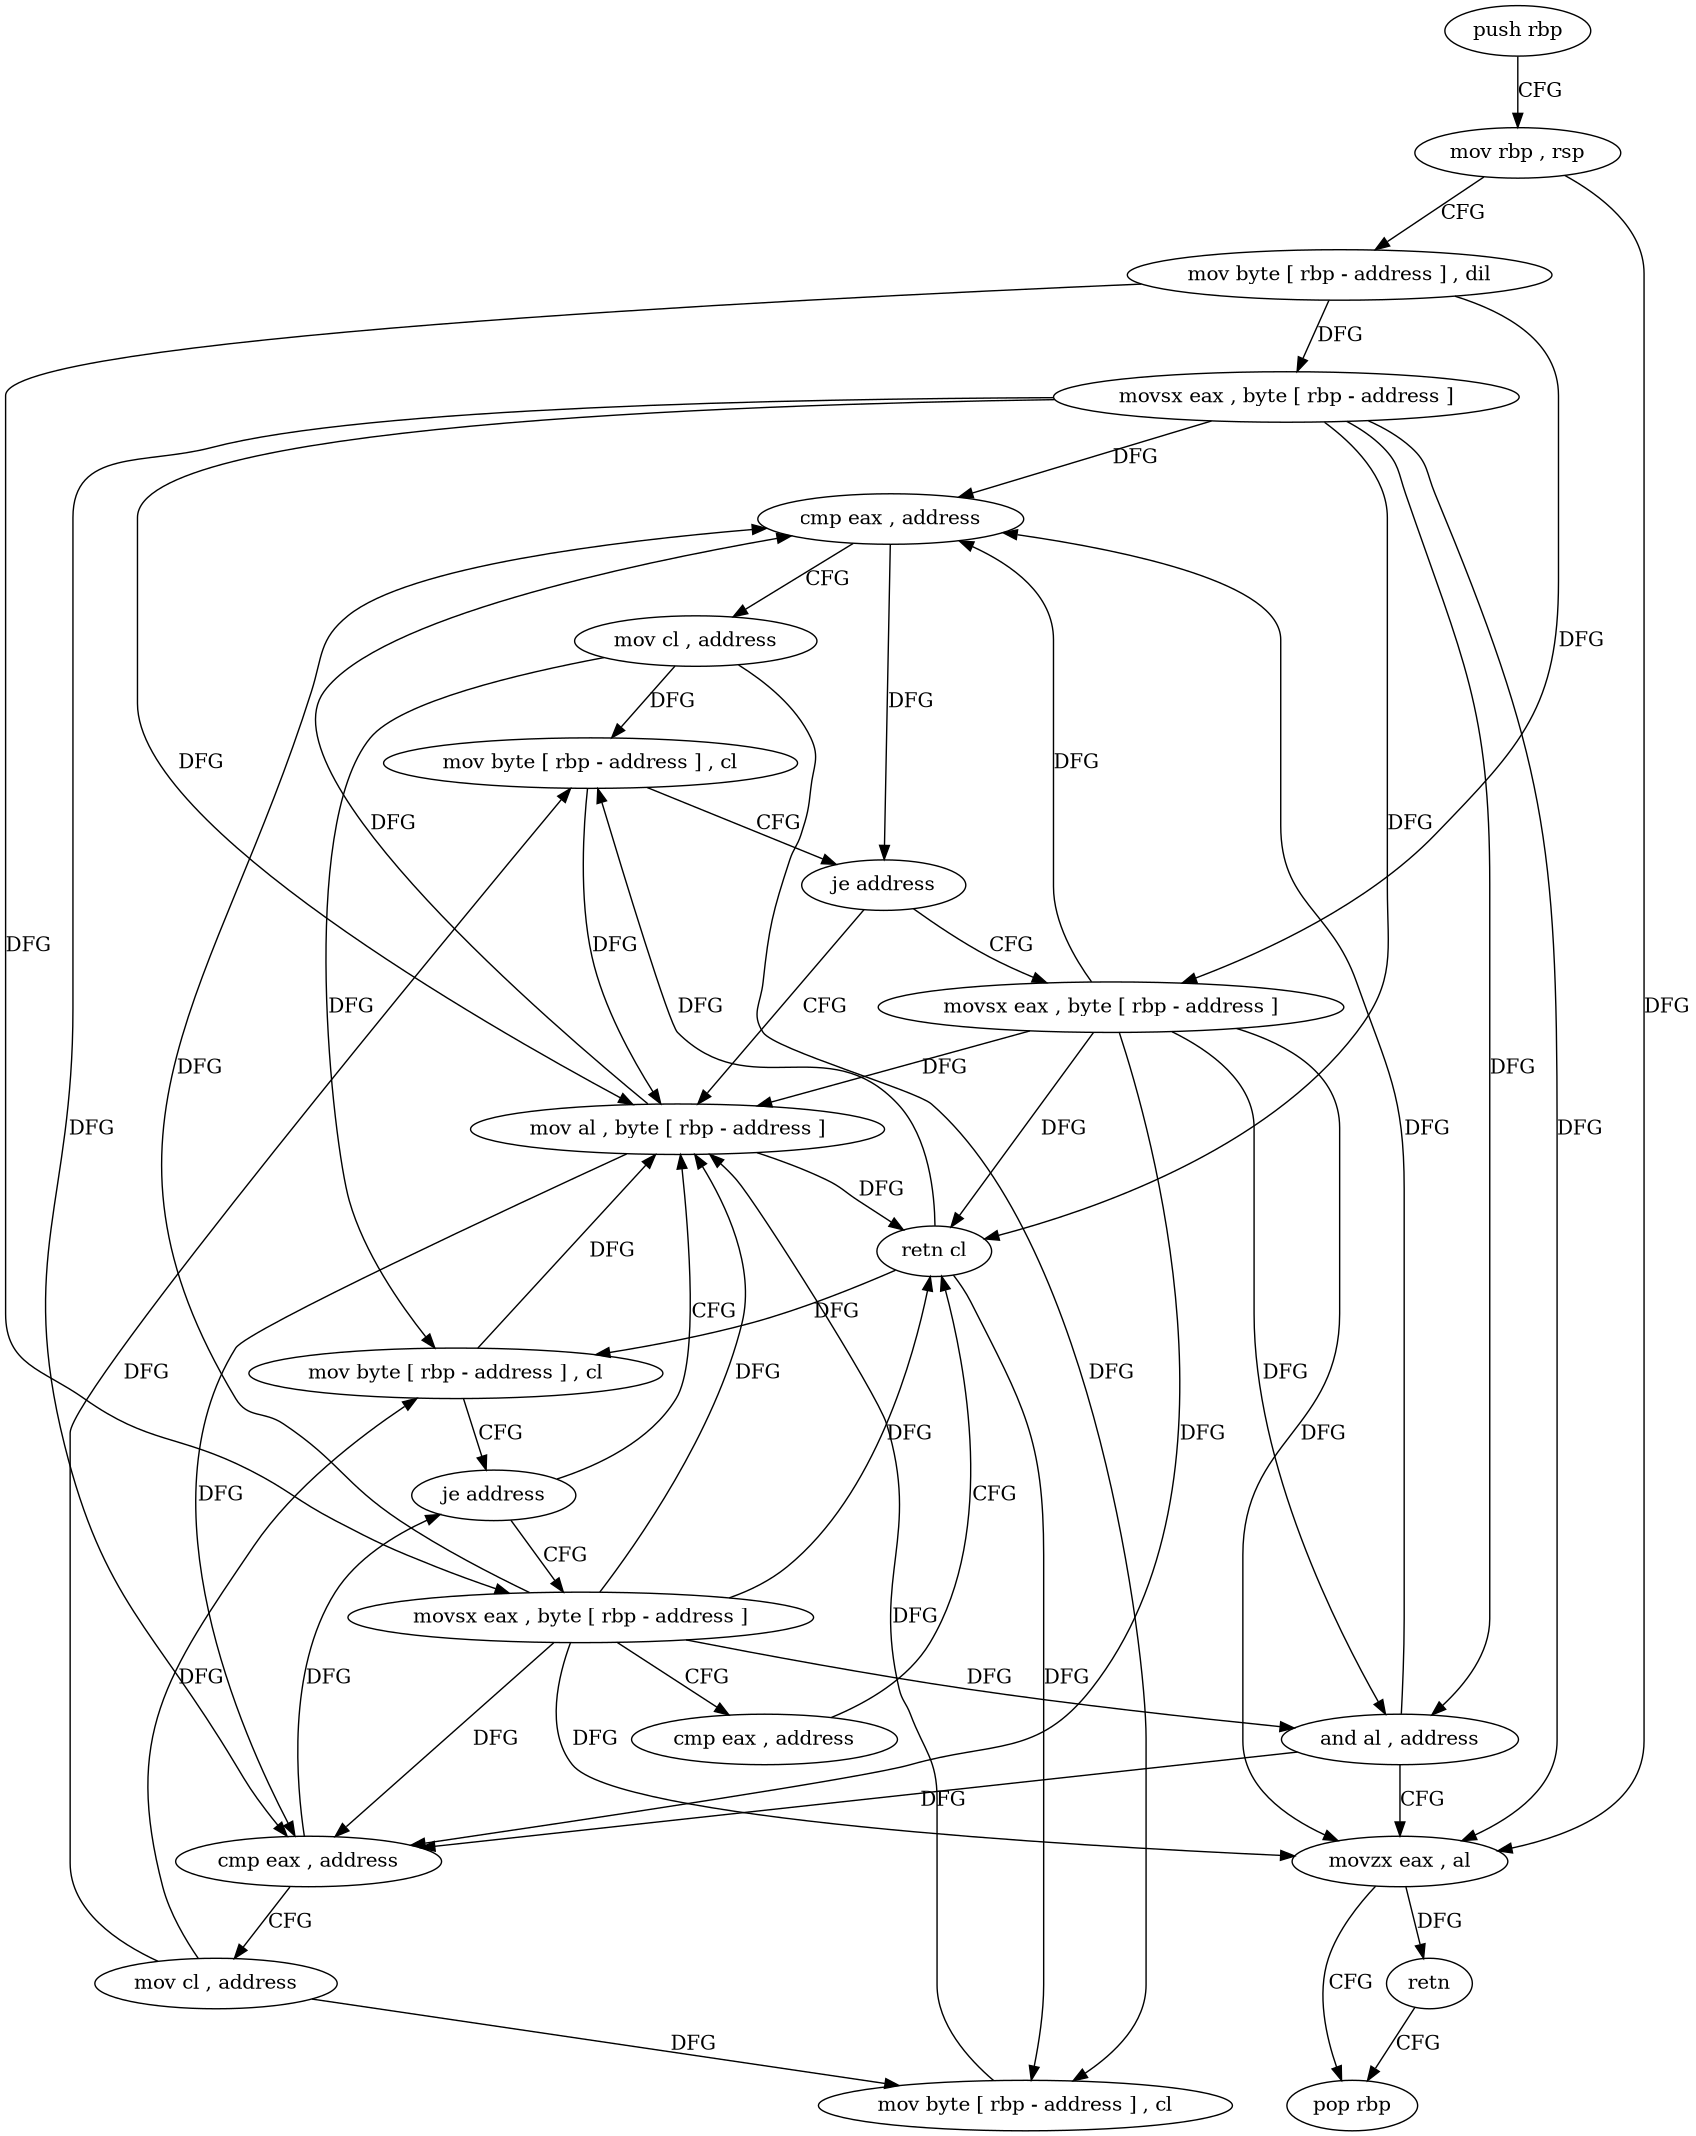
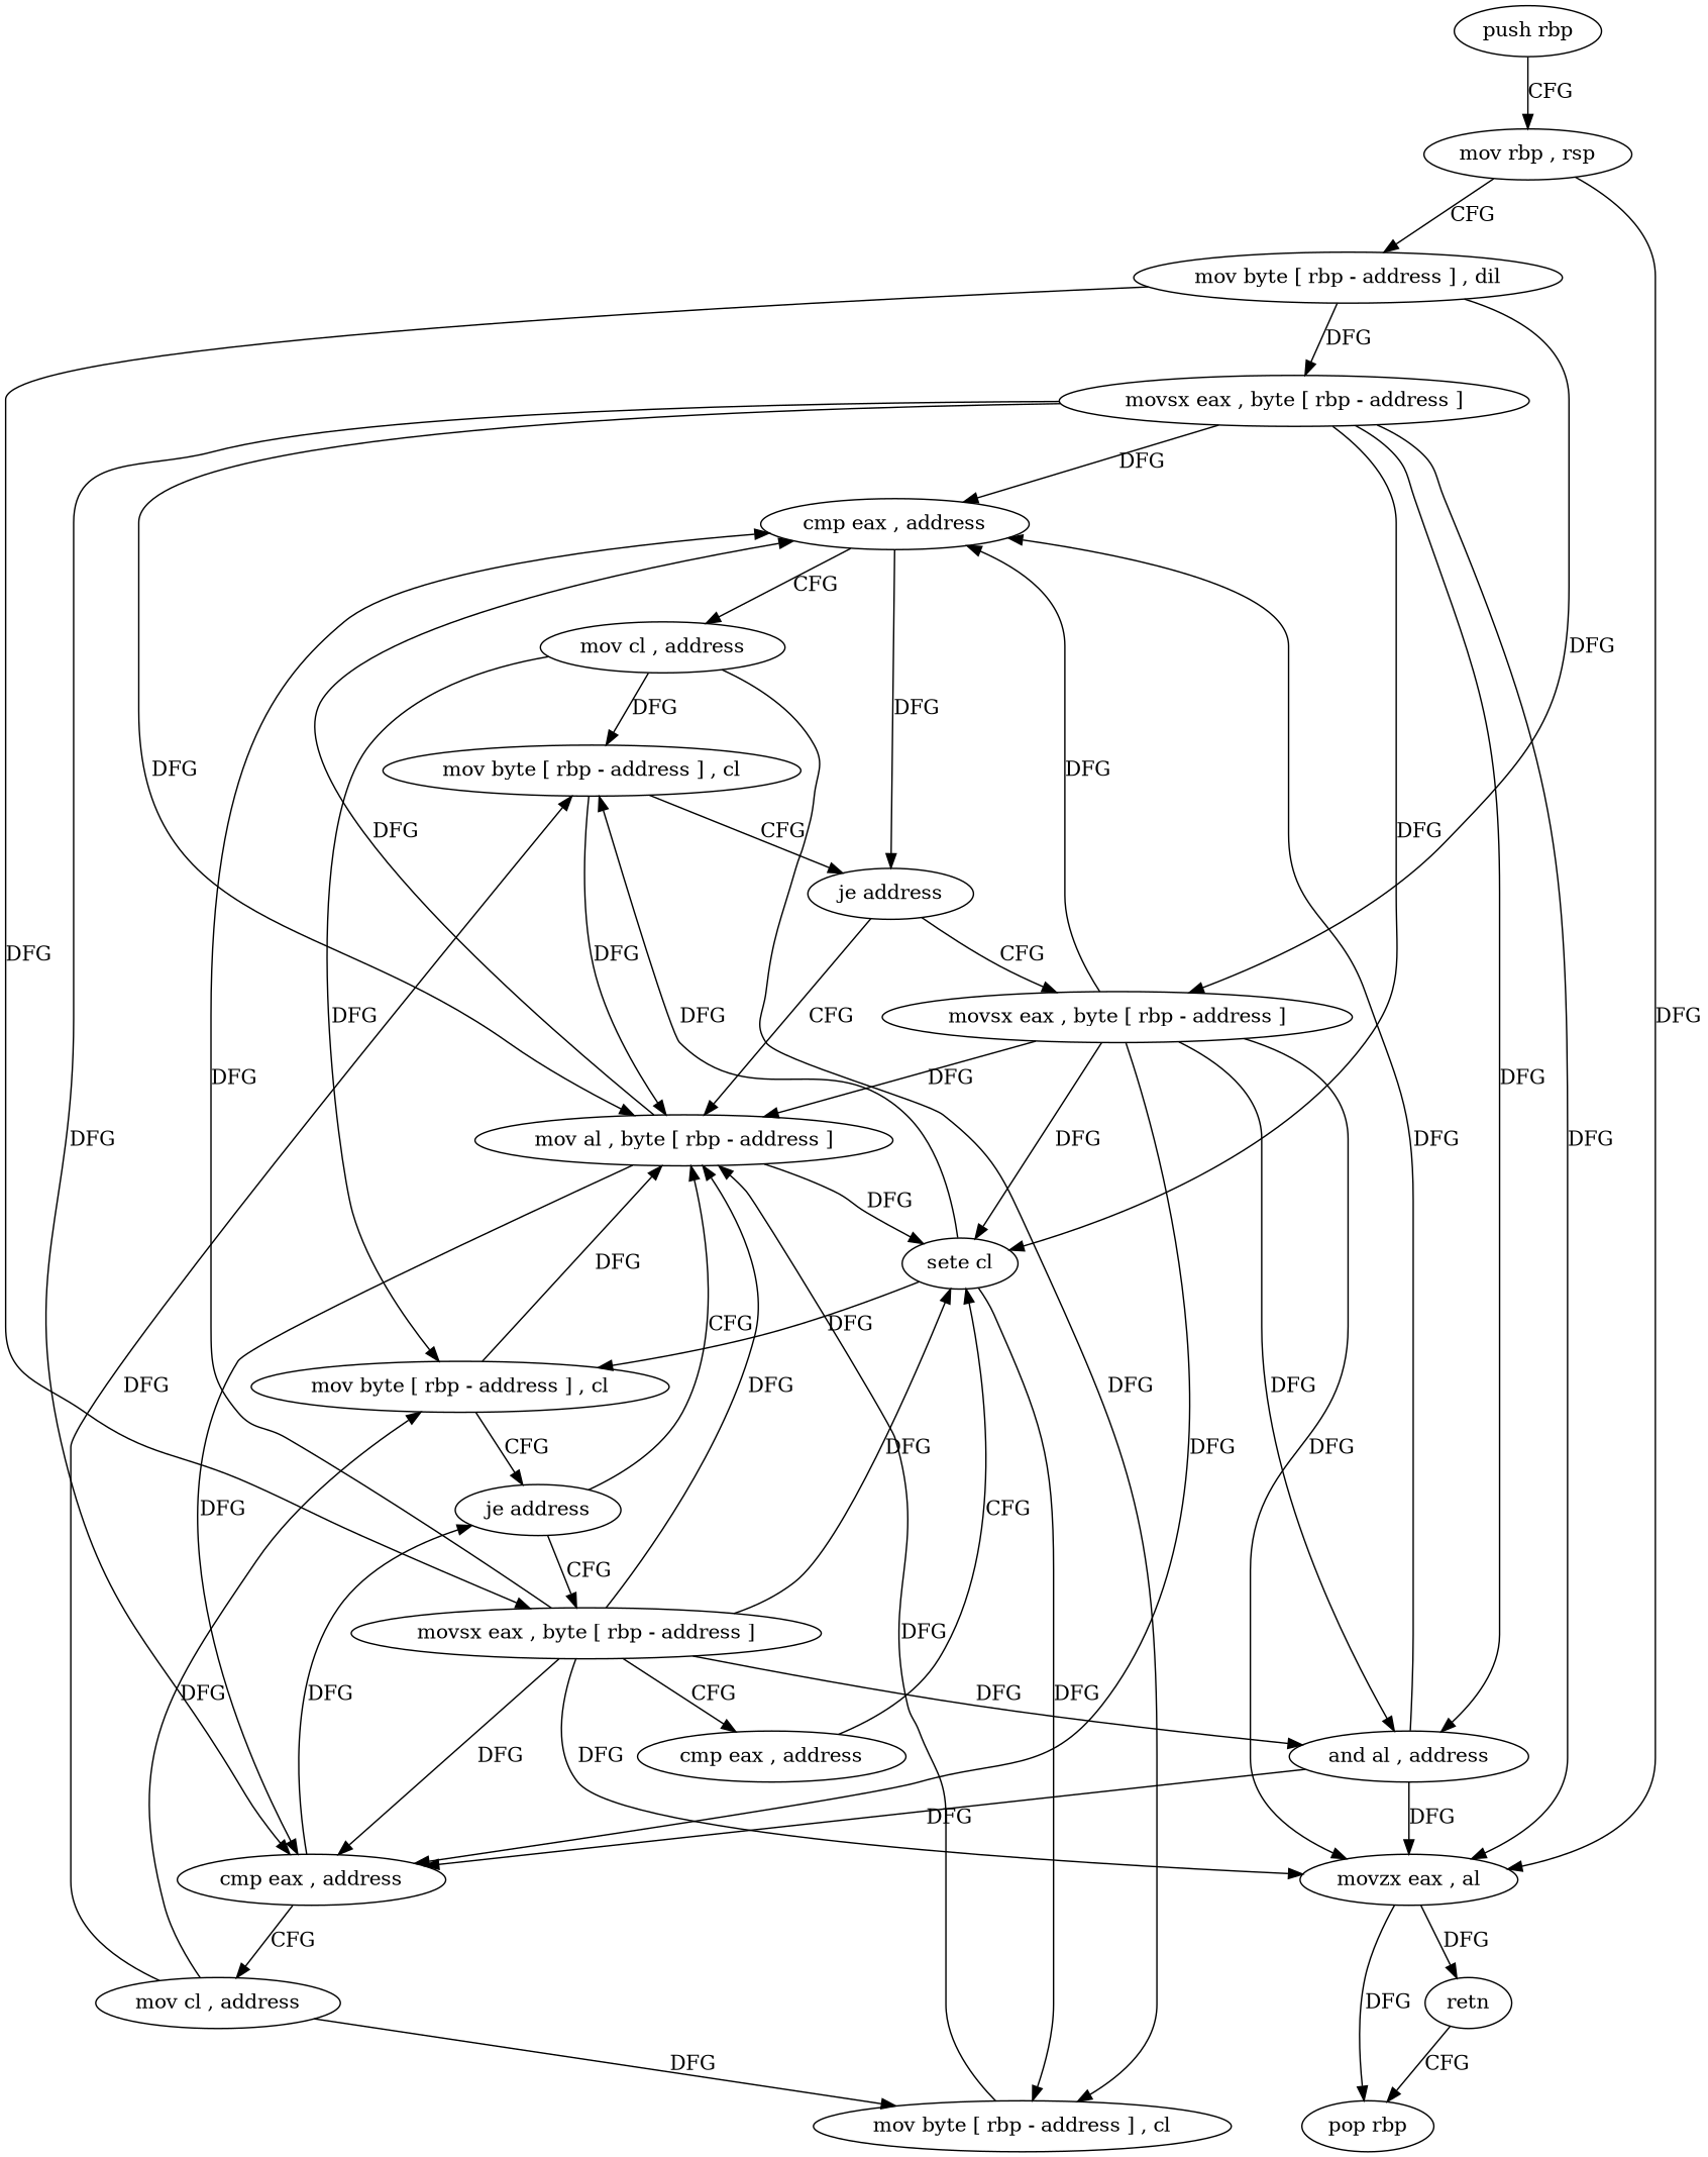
  digraph {
    n1 [label="push rbp"]
    n2 [label="mov rbp , rsp"]
    n3 [label="mov byte [ rbp - address ] , dil"]
    n4 [label="movzx eax , al"]
    n5 [label="movsx eax , byte [ rbp - address ]"]
    n6 [label="movsx eax , byte [ rbp - address ]"]
    n7 [label="movsx eax , byte [ rbp - address ]"]
    n8 [label="cmp eax , address"]
    n9 [label="mov al , byte [ rbp - address ]"]
    n10 [label="and al , address"]
    n11 [label="cmp eax , address"]
-   n12 [label="retn cl"]
+   n12 [label="sete cl"]
    n13 [label="cmp eax , address"]
    n14 [label="mov cl , address"]
    n15 [label="je address"]
    n16 [label="pop rbp"]
    n17 [label=retn]
    n18 [label="mov cl , address"]
    n19 [label="je address"]
    n20 [label="mov byte [ rbp - address ] , cl"]
    n21 [label="mov byte [ rbp - address ] , cl"]
    n22 [label="mov byte [ rbp - address ] , cl"]
    n1 -> n2 [label=CFG]
    n2 -> n3 [label=CFG]
    n2 -> n4 [label=DFG]
    n3 -> n5 [label=DFG]
    n3 -> n6 [label=DFG]
    n3 -> n7 [label=DFG]
-   n4 -> n16 [label=CFG]
+   n4 -> n16 [label=DFG]
    n4 -> n17 [label=DFG]
    n5 -> n4 [label=DFG]
    n5 -> n8 [label=DFG]
    n5 -> n9 [label=DFG]
    n5 -> n10 [label=DFG]
    n5 -> n11 [label=DFG]
    n5 -> n12 [label=DFG]
    n6 -> n4 [label=DFG]
    n6 -> n8 [label=DFG]
    n6 -> n9 [label=DFG]
    n6 -> n10 [label=DFG]
    n6 -> n11 [label=DFG]
    n6 -> n12 [label=DFG]
    n7 -> n4 [label=DFG]
    n7 -> n8 [label=DFG]
    n7 -> n9 [label=DFG]
    n7 -> n10 [label=DFG]
    n7 -> n11 [label=DFG]
    n7 -> n12 [label=DFG]
    n7 -> n13 [label=CFG]
    n8 -> n14 [label=CFG]
    n8 -> n15 [label=DFG]
    n9 -> n8 [label=DFG]
    n9 -> n11 [label=DFG]
    n9 -> n12 [label=DFG]
-   n10 -> n4 [label=CFG]
+   n10 -> n4 [label=DFG]
    n10 -> n8 [label=DFG]
    n10 -> n11 [label=DFG]
    n11 -> n18 [label=CFG]
    n11 -> n19 [label=DFG]
    n12 -> n20 [label=DFG]
    n12 -> n21 [label=DFG]
    n12 -> n22 [label=DFG]
    n13 -> n12 [label=CFG]
    n14 -> n20 [label=DFG]
    n14 -> n21 [label=DFG]
    n14 -> n22 [label=DFG]
    n15 -> n6 [label=CFG]
    n15 -> n9 [label=CFG]
    n17 -> n16 [label=CFG]
    n18 -> n20 [label=DFG]
    n18 -> n21 [label=DFG]
    n18 -> n22 [label=DFG]
    n19 -> n7 [label=CFG]
    n19 -> n9 [label=CFG]
    n20 -> n9 [label=DFG]
    n20 -> n15 [label=CFG]
    n21 -> n9 [label=DFG]
    n21 -> n19 [label=CFG]
    n22 -> n9 [label=DFG]
  }
